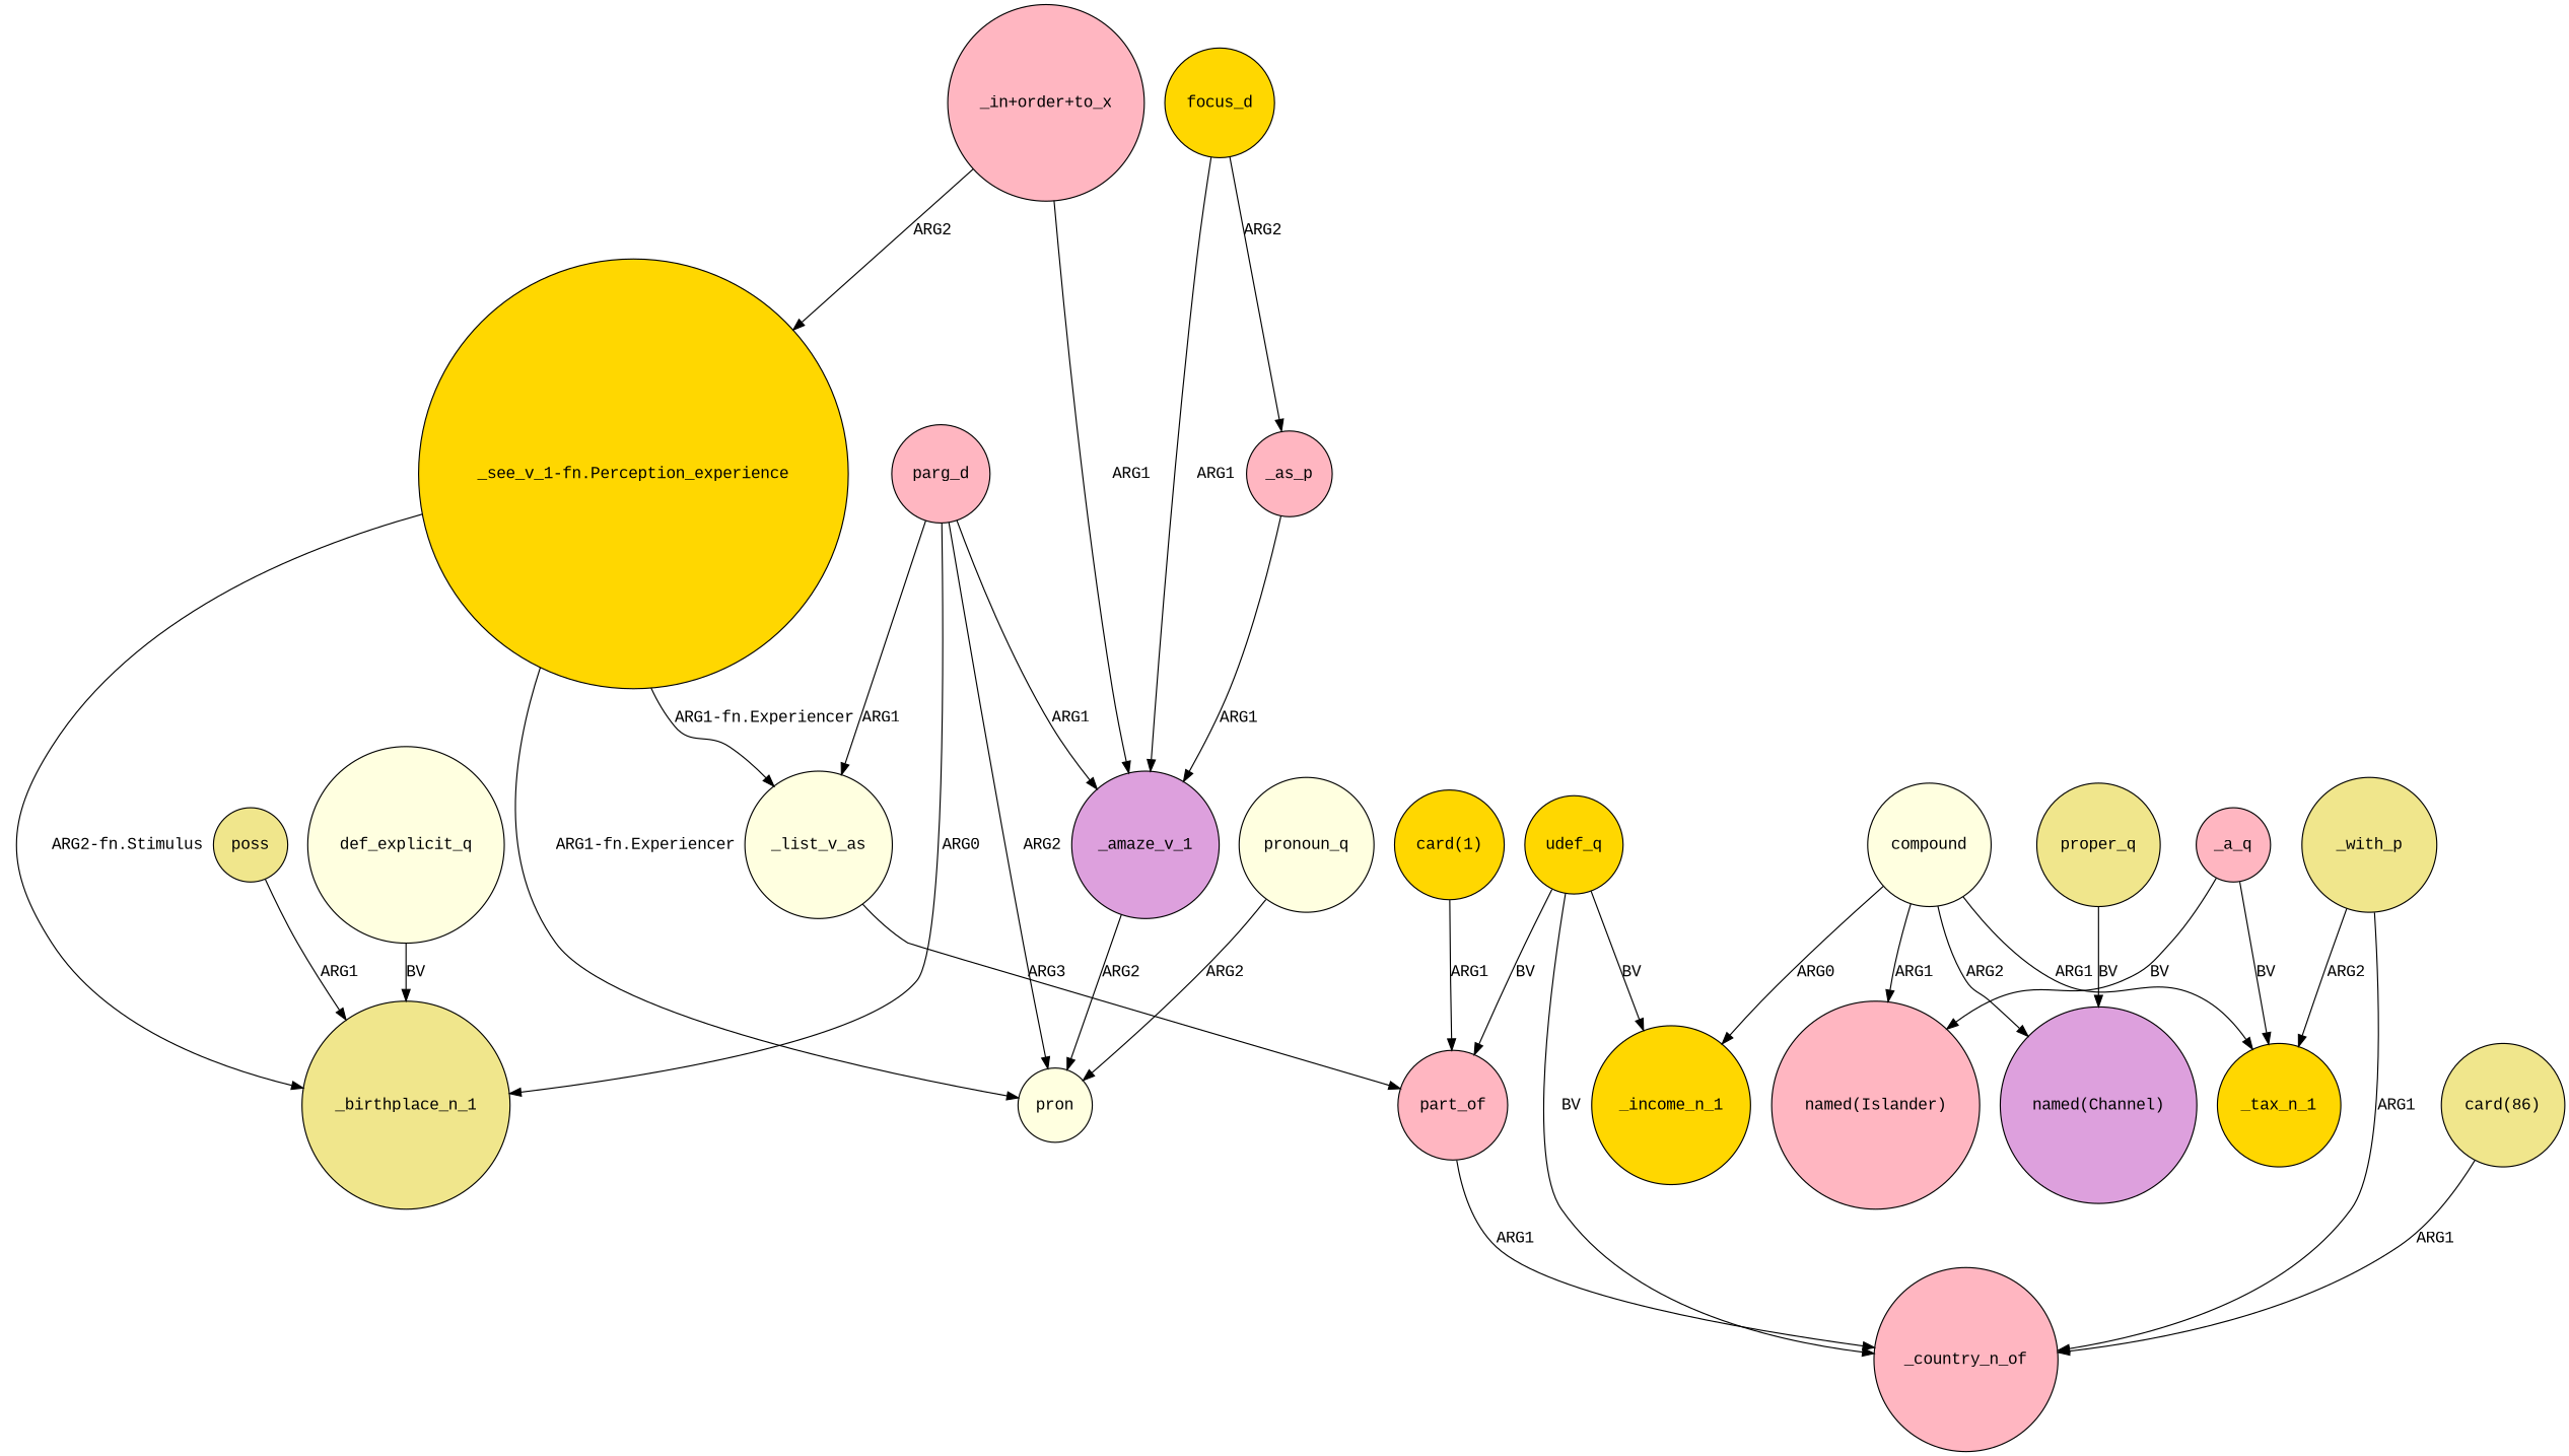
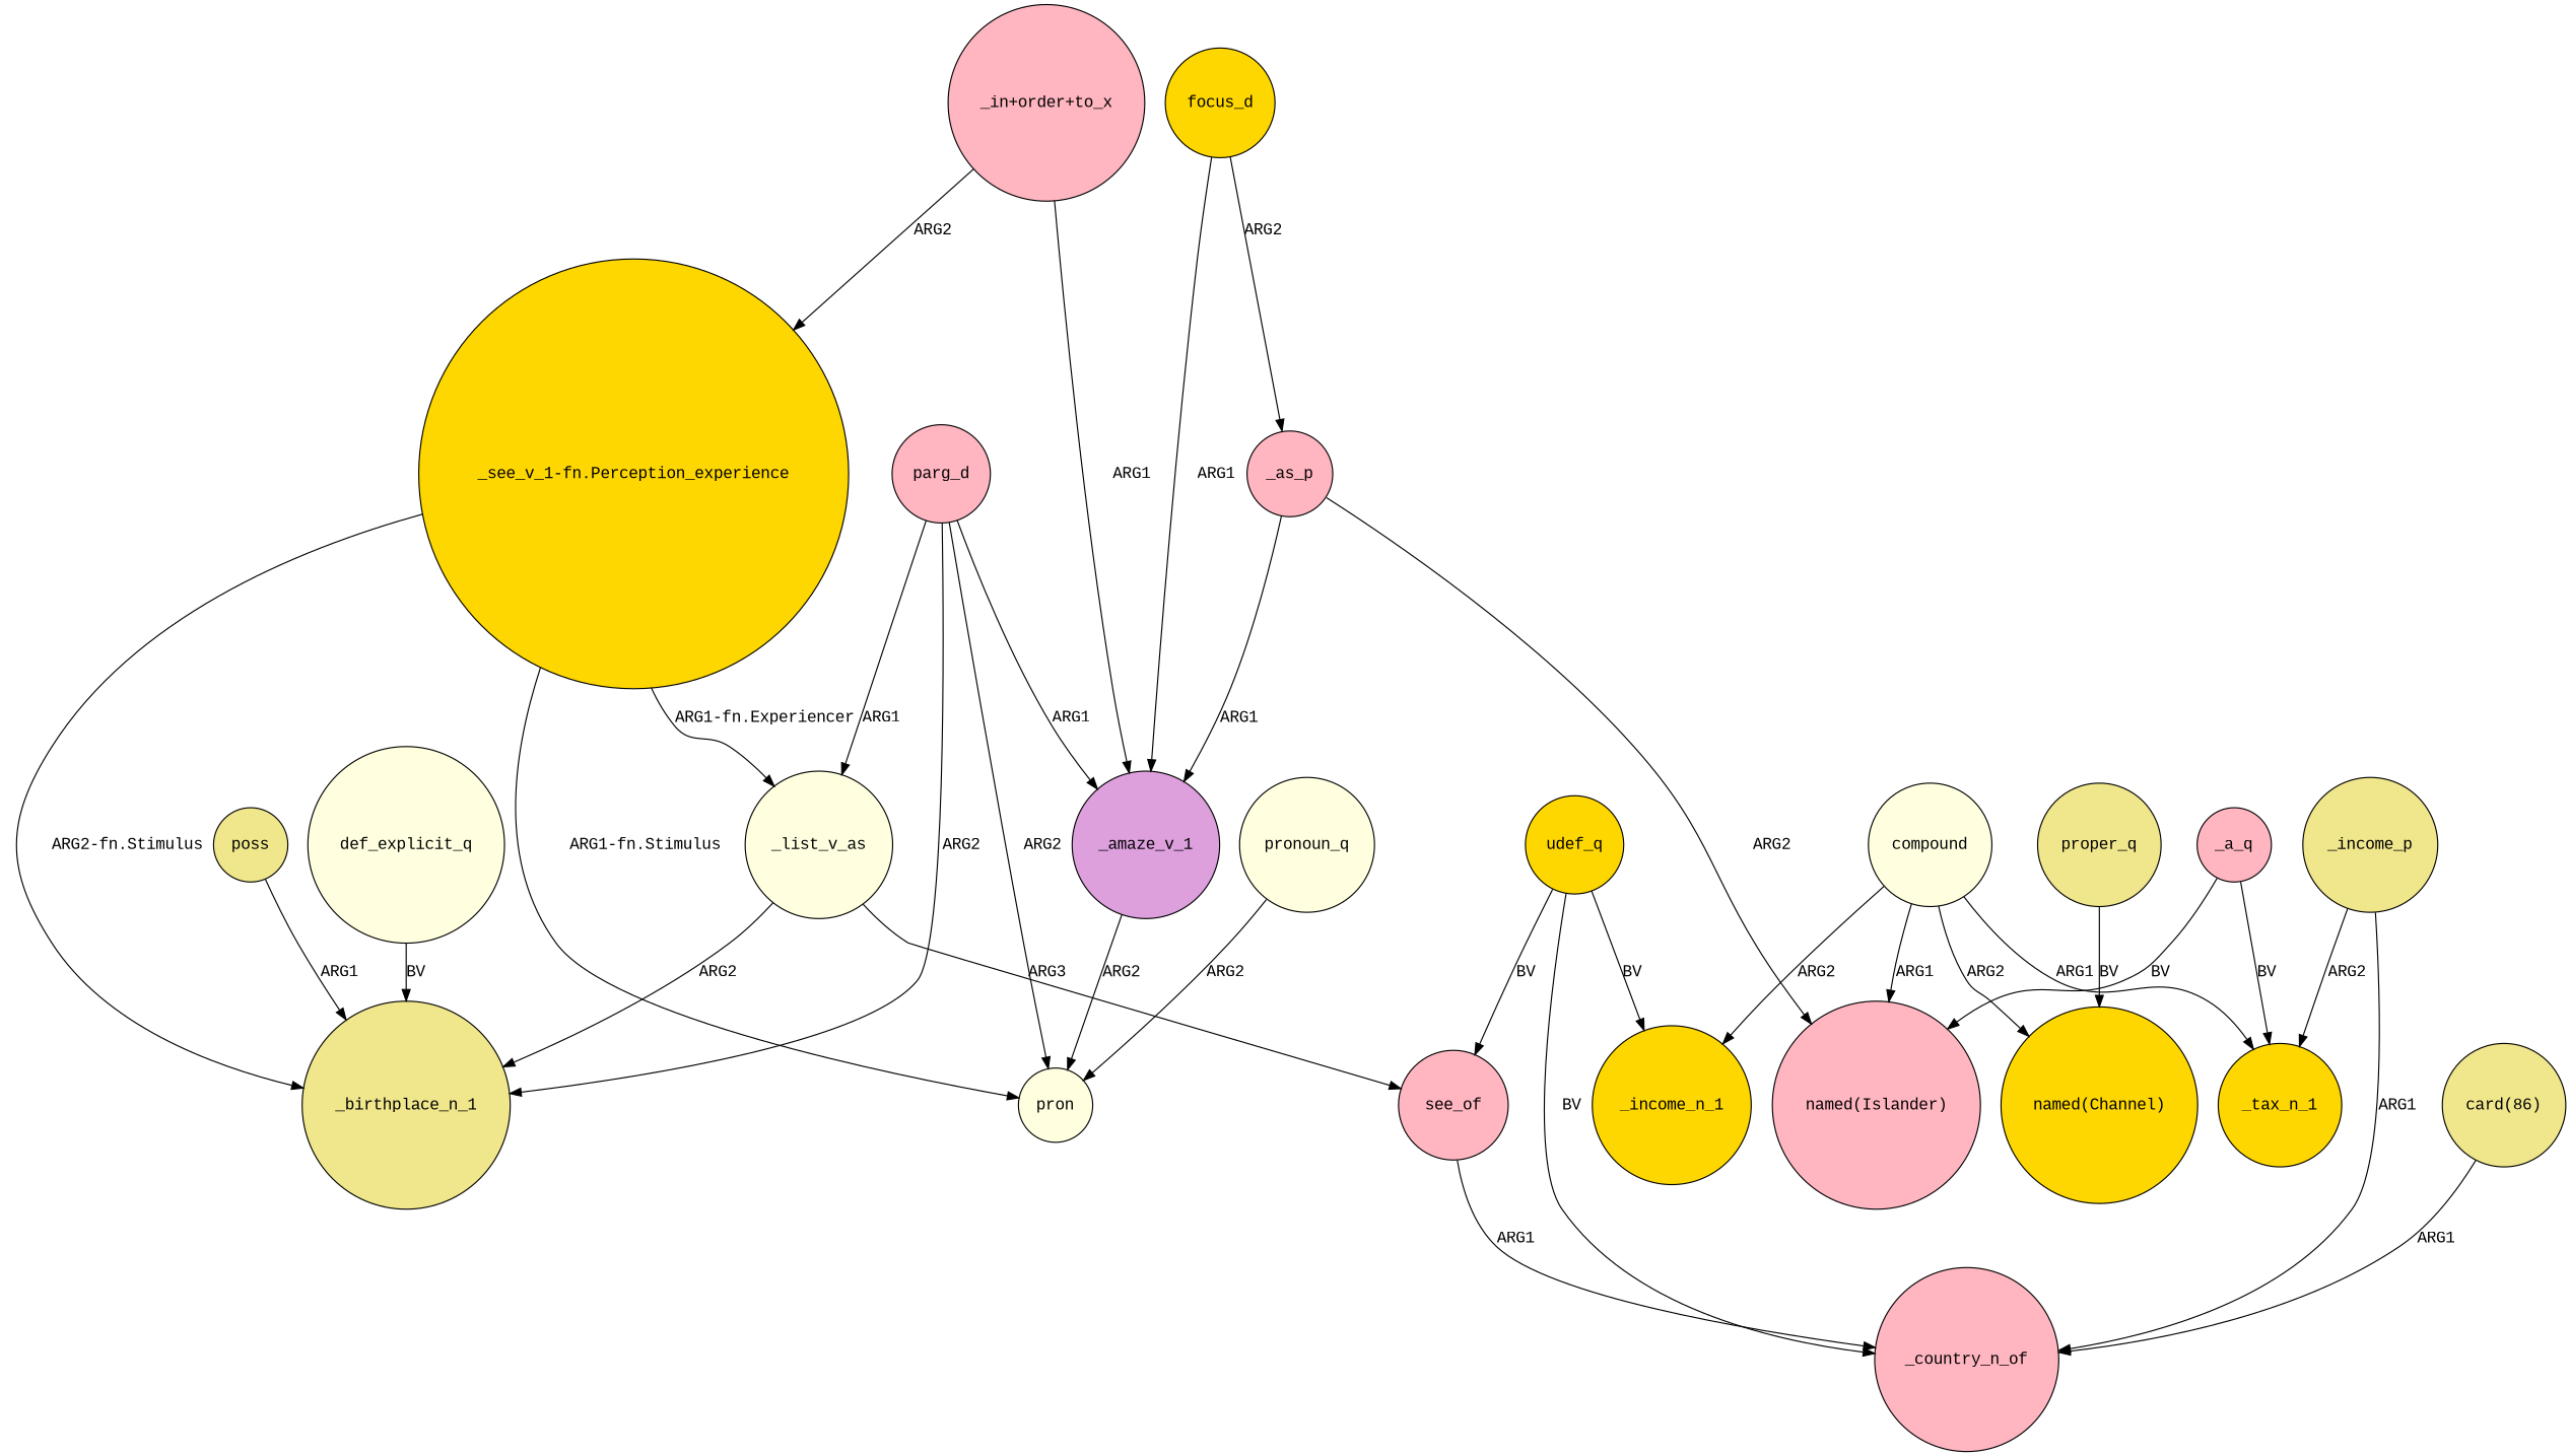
  digraph {
    fontname="Liberation Mono"
    node [fillcolor=lightpink fontname="Liberation Mono" shape=circle style=filled]
    edge [fontname="Liberation Mono"]
    "_see_v_1-fn.Perception_experience" [fillcolor=gold]
    "_in+order+to_x"
    _amaze_v_1 [fillcolor=plum]
    pron [fillcolor=lightyellow]
    _list_v_as [fillcolor=lightyellow]
    _birthplace_n_1 [fillcolor=khaki]
-   part_of
+   part_of [label=see_of]
    parg_d
    _country_n_of
    udef_q [fillcolor=gold]
    _income_n_1 [fillcolor=gold]
    def_explicit_q [fillcolor=lightyellow]
    poss [fillcolor=khaki]
    focus_d [fillcolor=gold]
    _as_p
    "named(Islander)"
    compound [fillcolor=lightyellow]
    _tax_n_1 [fillcolor=gold]
-   "named(Channel)" [fillcolor=plum]
+   "named(Channel)" [fillcolor=gold]
    _a_q
    pronoun_q [fillcolor=lightyellow]
    proper_q [fillcolor=khaki]
-   _with_p [fillcolor=khaki]
-   "card(1)" [fillcolor=gold]
+   _with_p [fillcolor=khaki label=_income_p]
    "card(86)" [fillcolor=khaki]
-   "_see_v_1-fn.Perception_experience" -> pron [label="ARG1-fn.Experiencer"]
+   "_see_v_1-fn.Perception_experience" -> pron [label="ARG1-fn.Stimulus"]
    "_see_v_1-fn.Perception_experience" -> _list_v_as [label="ARG1-fn.Experiencer"]
    "_see_v_1-fn.Perception_experience" -> _birthplace_n_1 [label="ARG2-fn.Stimulus"]
    "_in+order+to_x" -> "_see_v_1-fn.Perception_experience" [label=ARG2]
    "_in+order+to_x" -> _amaze_v_1 [label=ARG1]
    _amaze_v_1 -> pron [label=ARG2]
+   _list_v_as -> _birthplace_n_1 [label=ARG2]
    _list_v_as -> part_of [label=ARG3]
    part_of -> _country_n_of [label=ARG1]
    parg_d -> _amaze_v_1 [label=ARG1]
    parg_d -> pron [label=ARG2]
    parg_d -> _list_v_as [label=ARG1]
-   parg_d -> _birthplace_n_1 [label=ARG0]
+   parg_d -> _birthplace_n_1 [label=ARG2]
    udef_q -> part_of [label=BV]
    udef_q -> _country_n_of [label=BV]
    udef_q -> _income_n_1 [label=BV]
    def_explicit_q -> _birthplace_n_1 [label=BV]
    poss -> _birthplace_n_1 [label=ARG1]
    focus_d -> _amaze_v_1 [label=ARG1]
    focus_d -> _as_p [label=ARG2]
    _as_p -> _amaze_v_1 [label=ARG1]
-   compound -> _income_n_1 [label=ARG0]
+   _as_p -> "named(Islander)" [label=ARG2]
+   compound -> _income_n_1 [label=ARG2]
    compound -> "named(Islander)" [label=ARG1]
    compound -> _tax_n_1 [label=ARG1]
    compound -> "named(Channel)" [label=ARG2]
    _a_q -> "named(Islander)" [label=BV]
    _a_q -> _tax_n_1 [label=BV]
    pronoun_q -> pron [label=ARG2]
    proper_q -> "named(Channel)" [label=BV]
    _with_p -> _country_n_of [label=ARG1]
    _with_p -> _tax_n_1 [label=ARG2]
-   "card(1)" -> part_of [label=ARG1]
    "card(86)" -> _country_n_of [label=ARG1]
  }
